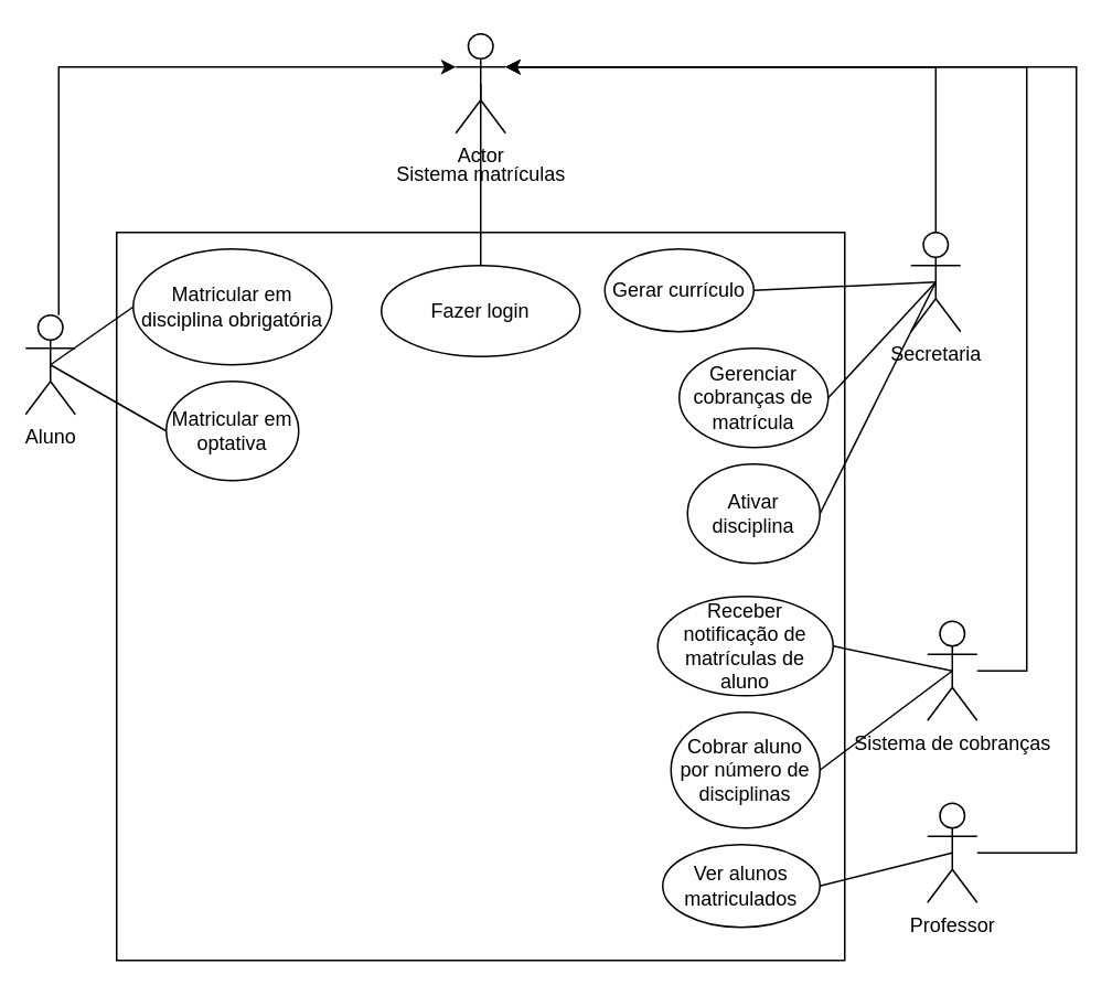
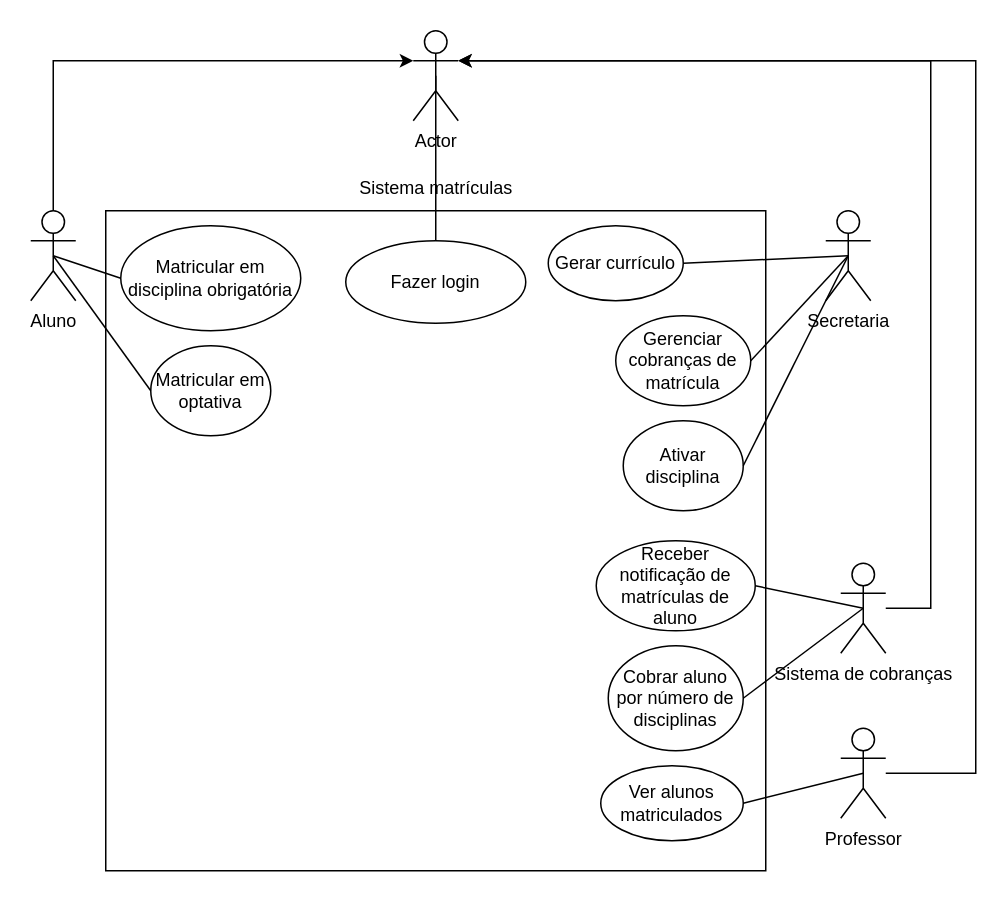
  <mxCell id="0" />
  <mxCell id="1" parent="0" />
  <mxCell id="2" value="" style="whiteSpace=wrap;html=1;aspect=fixed;" parent="1" vertex="1"><mxGeometry x="70" y="140" width="440" height="440" as="geometry" /></mxCell>
- <mxCell id="3" value="Sistema matrículas" style="text;html=1;align=center;verticalAlign=middle;resizable=0;points=[];autosize=1;strokeColor=none;fillColor=none;" parent="1" vertex="1"><mxGeometry x="225" y="90" width="130" height="30" as="geometry" /></mxCell>
+ <mxCell id="3" value="Sistema matrículas" style="text;html=1;align=center;verticalAlign=middle;resizable=0;points=[];autosize=1;strokeColor=none;fillColor=none;" parent="1" vertex="1"><mxGeometry x="225" y="110" width="130" height="30" as="geometry" /></mxCell>
  <mxCell id="4" value="Secretaria&lt;div&gt;&lt;br&gt;&lt;/div&gt;" style="shape=umlActor;verticalLabelPosition=bottom;verticalAlign=top;html=1;outlineConnect=0;" parent="1" vertex="1"><mxGeometry x="550" y="140" width="30" height="60" as="geometry" /></mxCell>
  <mxCell id="5" value="Gerar currículo" style="ellipse;whiteSpace=wrap;html=1;" parent="1" vertex="1"><mxGeometry x="365" y="150" width="90" height="50" as="geometry" /></mxCell>
- <mxCell id="6" value="Aluno" style="shape=umlActor;verticalLabelPosition=bottom;verticalAlign=top;html=1;outlineConnect=0;" parent="1" vertex="1"><mxGeometry x="15" y="190" width="30" height="60" as="geometry" /></mxCell>
+ <mxCell id="6" value="Aluno" style="shape=umlActor;verticalLabelPosition=bottom;verticalAlign=top;html=1;outlineConnect=0;" parent="1" vertex="1"><mxGeometry x="20" y="140" width="30" height="60" as="geometry" /></mxCell>
  <mxCell id="7" value="Matricular em disciplina obrigatória" style="ellipse;whiteSpace=wrap;html=1;" parent="1" vertex="1"><mxGeometry x="80" y="150" width="120" height="70" as="geometry" /></mxCell>
  <mxCell id="8" value="Matricular em optativa" style="ellipse;whiteSpace=wrap;html=1;" parent="1" vertex="1"><mxGeometry x="100" y="230" width="80" height="60" as="geometry" /></mxCell>
  <mxCell id="9" value="Sistema de cobranças&lt;div&gt;&lt;br&gt;&lt;/div&gt;" style="shape=umlActor;verticalLabelPosition=bottom;verticalAlign=top;html=1;outlineConnect=0;" parent="1" vertex="1"><mxGeometry x="560" y="375" width="30" height="60" as="geometry" /></mxCell>
  <mxCell id="10" value="Cobrar aluno por número de disciplinas" style="ellipse;whiteSpace=wrap;html=1;" parent="1" vertex="1"><mxGeometry x="405" y="430" width="90" height="70" as="geometry" /></mxCell>
  <mxCell id="11" value="Gerenciar cobranças de matrícula" style="ellipse;whiteSpace=wrap;html=1;" parent="1" vertex="1"><mxGeometry x="410" y="210" width="90" height="60" as="geometry" /></mxCell>
  <mxCell id="12" value="Ativar disciplina" style="ellipse;whiteSpace=wrap;html=1;" parent="1" vertex="1"><mxGeometry x="415" y="280" width="80" height="60" as="geometry" /></mxCell>
  <mxCell id="13" value="Professor" style="shape=umlActor;verticalLabelPosition=bottom;verticalAlign=top;html=1;outlineConnect=0;" parent="1" vertex="1"><mxGeometry x="560" y="485" width="30" height="60" as="geometry" /></mxCell>
  <mxCell id="14" value="Ver alunos matriculados" style="ellipse;whiteSpace=wrap;html=1;" parent="1" vertex="1"><mxGeometry x="400" y="510" width="95" height="50" as="geometry" /></mxCell>
  <mxCell id="15" value="Fazer login" style="ellipse;whiteSpace=wrap;html=1;" parent="1" vertex="1"><mxGeometry x="230" y="160" width="120" height="55" as="geometry" /></mxCell>
  <mxCell id="16" value="Actor" style="shape=umlActor;verticalLabelPosition=bottom;verticalAlign=top;html=1;outlineConnect=0;" parent="1" vertex="1"><mxGeometry x="275" y="20" width="30" height="60" as="geometry" /></mxCell>
  <mxCell id="17" style="edgeStyle=orthogonalEdgeStyle;rounded=0;orthogonalLoop=1;jettySize=auto;html=1;entryX=0;entryY=0.333;entryDx=0;entryDy=0;entryPerimeter=0;" parent="1" source="6" target="16" edge="1"><mxGeometry relative="1" as="geometry"><Array as="points"><mxPoint x="35" y="40" /></Array></mxGeometry></mxCell>
- <mxCell id="18" style="edgeStyle=orthogonalEdgeStyle;rounded=0;orthogonalLoop=1;jettySize=auto;html=1;entryX=1;entryY=0.333;entryDx=0;entryDy=0;entryPerimeter=0;" parent="1" source="4" target="16" edge="1"><mxGeometry relative="1" as="geometry"><Array as="points"><mxPoint x="565" y="40" /></Array></mxGeometry></mxCell>
  <mxCell id="19" value="" style="endArrow=none;html=1;rounded=0;entryX=0.5;entryY=0.5;entryDx=0;entryDy=0;entryPerimeter=0;exitX=0.5;exitY=0;exitDx=0;exitDy=0;" parent="1" source="15" target="16" edge="1"><mxGeometry width="50" height="50" relative="1" as="geometry"><mxPoint x="210" y="430" as="sourcePoint" /><mxPoint x="260" y="380" as="targetPoint" /></mxGeometry></mxCell>
  <mxCell id="20" style="edgeStyle=orthogonalEdgeStyle;rounded=0;orthogonalLoop=1;jettySize=auto;html=1;entryX=1;entryY=0.333;entryDx=0;entryDy=0;entryPerimeter=0;" parent="1" source="9" target="16" edge="1"><mxGeometry relative="1" as="geometry"><Array as="points"><mxPoint x="620" y="405" /><mxPoint x="620" y="40" /></Array></mxGeometry></mxCell>
  <mxCell id="21" style="edgeStyle=orthogonalEdgeStyle;rounded=0;orthogonalLoop=1;jettySize=auto;html=1;entryX=1;entryY=0.333;entryDx=0;entryDy=0;entryPerimeter=0;" parent="1" source="13" target="16" edge="1"><mxGeometry relative="1" as="geometry"><Array as="points"><mxPoint x="650" y="515" /><mxPoint x="650" y="40" /></Array></mxGeometry></mxCell>
  <mxCell id="22" value="" style="endArrow=none;html=1;rounded=0;exitX=0.5;exitY=0.5;exitDx=0;exitDy=0;exitPerimeter=0;entryX=0;entryY=0.5;entryDx=0;entryDy=0;" parent="1" source="6" target="7" edge="1"><mxGeometry width="50" height="50" relative="1" as="geometry"><mxPoint x="40" y="390" as="sourcePoint" /><mxPoint x="90" y="340" as="targetPoint" /></mxGeometry></mxCell>
  <mxCell id="23" value="" style="endArrow=none;html=1;rounded=0;exitX=0.5;exitY=0.5;exitDx=0;exitDy=0;exitPerimeter=0;entryX=0;entryY=0.5;entryDx=0;entryDy=0;" parent="1" source="6" target="8" edge="1"><mxGeometry width="50" height="50" relative="1" as="geometry"><mxPoint x="-140" y="390" as="sourcePoint" /><mxPoint x="-90" y="340" as="targetPoint" /></mxGeometry></mxCell>
  <mxCell id="24" value="" style="endArrow=none;html=1;rounded=0;entryX=0.5;entryY=0.5;entryDx=0;entryDy=0;entryPerimeter=0;exitX=1;exitY=0.5;exitDx=0;exitDy=0;" parent="1" source="5" target="4" edge="1"><mxGeometry width="50" height="50" relative="1" as="geometry"><mxPoint x="370" y="370" as="sourcePoint" /><mxPoint x="420" y="320" as="targetPoint" /></mxGeometry></mxCell>
  <mxCell id="25" value="" style="endArrow=none;html=1;rounded=0;entryX=0.5;entryY=0.5;entryDx=0;entryDy=0;entryPerimeter=0;exitX=1;exitY=0.5;exitDx=0;exitDy=0;" parent="1" source="11" target="4" edge="1"><mxGeometry width="50" height="50" relative="1" as="geometry"><mxPoint x="200" y="370" as="sourcePoint" /><mxPoint x="250" y="320" as="targetPoint" /></mxGeometry></mxCell>
  <mxCell id="26" value="" style="endArrow=none;html=1;rounded=0;exitX=0.5;exitY=0.5;exitDx=0;exitDy=0;exitPerimeter=0;entryX=1;entryY=0.5;entryDx=0;entryDy=0;" parent="1" source="4" target="12" edge="1"><mxGeometry width="50" height="50" relative="1" as="geometry"><mxPoint x="280" y="430" as="sourcePoint" /><mxPoint x="330" y="380" as="targetPoint" /></mxGeometry></mxCell>
  <mxCell id="27" value="" style="endArrow=none;html=1;rounded=0;entryX=0.5;entryY=0.5;entryDx=0;entryDy=0;entryPerimeter=0;exitX=1;exitY=0.5;exitDx=0;exitDy=0;" parent="1" source="10" target="9" edge="1"><mxGeometry width="50" height="50" relative="1" as="geometry"><mxPoint x="170" y="450" as="sourcePoint" /><mxPoint x="220" y="400" as="targetPoint" /></mxGeometry></mxCell>
  <mxCell id="28" value="" style="endArrow=none;html=1;rounded=0;exitX=1;exitY=0.5;exitDx=0;exitDy=0;entryX=0.5;entryY=0.5;entryDx=0;entryDy=0;entryPerimeter=0;" parent="1" source="14" target="13" edge="1"><mxGeometry width="50" height="50" relative="1" as="geometry"><mxPoint x="400" y="500" as="sourcePoint" /><mxPoint x="450" y="450" as="targetPoint" /></mxGeometry></mxCell>
  <mxCell id="29" value="Receber notificação de matrículas de aluno" style="ellipse;whiteSpace=wrap;html=1;" parent="1" vertex="1"><mxGeometry x="397" y="360" width="106" height="60" as="geometry" /></mxCell>
  <mxCell id="30" value="" style="endArrow=none;html=1;rounded=0;exitX=1;exitY=0.5;exitDx=0;exitDy=0;entryX=0.5;entryY=0.5;entryDx=0;entryDy=0;entryPerimeter=0;" parent="1" source="29" target="9" edge="1"><mxGeometry width="50" height="50" relative="1" as="geometry"><mxPoint x="370" y="500" as="sourcePoint" /><mxPoint x="420" y="450" as="targetPoint" /></mxGeometry></mxCell>
